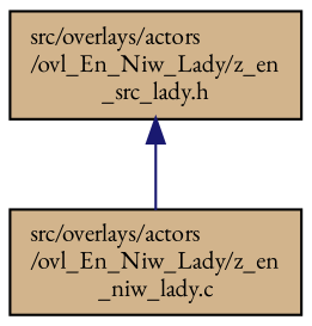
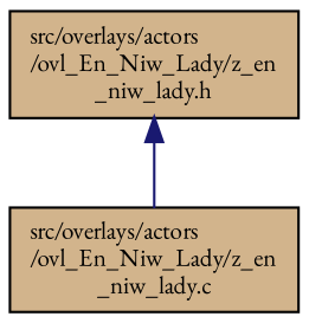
  digraph {
    fontname="EB Garamond"
    node [color=black fillcolor=tan fontname="EB Garamond" fontsize=10 shape=record style=filled]
-   n1 [fontcolor=black height=0.2 label="src/overlays/actors\l/ovl_En_Niw_Lady/z_en\l_src_lady.h" width=0.4]
+   n1 [fontcolor=black height=0.2 label="src/overlays/actors\l/ovl_En_Niw_Lady/z_en\l_niw_lady.h" width=0.4]
    n2 [height=0.2 label="src/overlays/actors\l/ovl_En_Niw_Lady/z_en\l_niw_lady.c" width=0.4]
    n1 -> n2 [color=midnightblue dir=back fontname="EB Garamond" fontsize=10 labelfontname=Helvetica labelfontsize=10 style=solid]
  }
